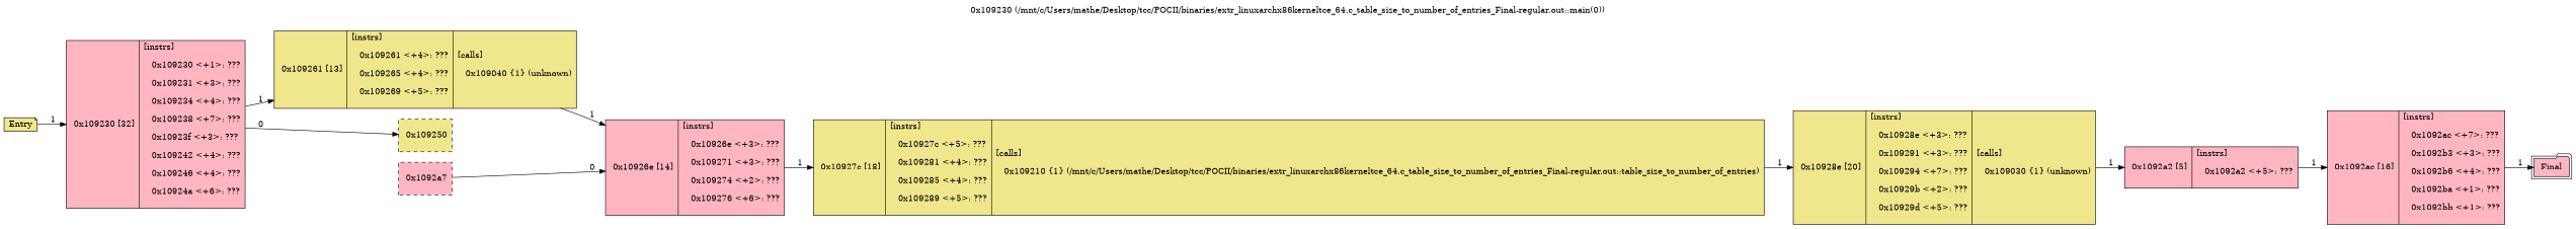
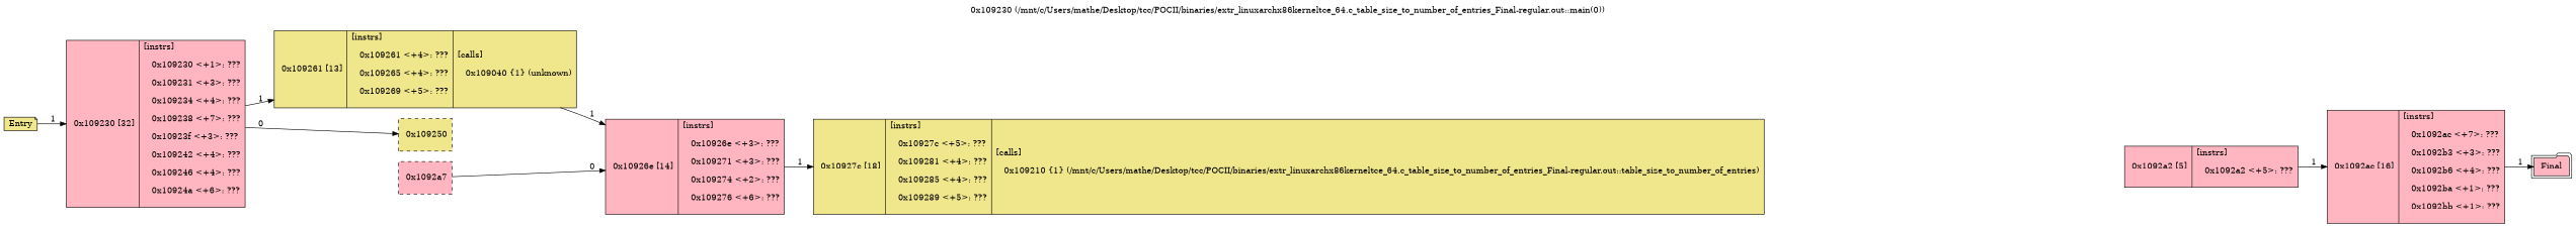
  digraph {
    label="0x109230 (/mnt/c/Users/mathe/Desktop/tcc/POCII/binaries/extr_linuxarchx86kerneltce_64.c_table_size_to_number_of_entries_Final-regular.out::main(0))"
    labelloc=t
    rankdir=LR
    node [fillcolor=lightpink shape=record style=filled]
    Entry [fillcolor=khaki height=0.3 shape=note width=0.3]
    n2 [label="{\n     0x109230 [32]\l\n     | [instrs]\l\n     &nbsp;&nbsp;0x109230 \<+1\>: ???\l\n     &nbsp;&nbsp;0x109231 \<+3\>: ???\l\n     &nbsp;&nbsp;0x109234 \<+4\>: ???\l\n     &nbsp;&nbsp;0x109238 \<+7\>: ???\l\n     &nbsp;&nbsp;0x10923f \<+3\>: ???\l\n     &nbsp;&nbsp;0x109242 \<+4\>: ???\l\n     &nbsp;&nbsp;0x109246 \<+4\>: ???\l\n     &nbsp;&nbsp;0x10924a \<+6\>: ???\l\n  }"]
    n3 [fillcolor=khaki label="{\n     0x109261 [13]\l\n     | [instrs]\l\n     &nbsp;&nbsp;0x109261 \<+4\>: ???\l\n     &nbsp;&nbsp;0x109265 \<+4\>: ???\l\n     &nbsp;&nbsp;0x109269 \<+5\>: ???\l\n     | [calls]\l\n     &nbsp;&nbsp;0x109040 \{1\} (unknown)\l\n  }"]
    n4 [fillcolor=khaki label="{\n     0x109250\l\n  }" style="dashed,filled"]
    n5 [label="{\n     0x10926e [14]\l\n     | [instrs]\l\n     &nbsp;&nbsp;0x10926e \<+3\>: ???\l\n     &nbsp;&nbsp;0x109271 \<+3\>: ???\l\n     &nbsp;&nbsp;0x109274 \<+2\>: ???\l\n     &nbsp;&nbsp;0x109276 \<+6\>: ???\l\n  }"]
    n6 [fillcolor=khaki label="{\n     0x10927c [18]\l\n     | [instrs]\l\n     &nbsp;&nbsp;0x10927c \<+5\>: ???\l\n     &nbsp;&nbsp;0x109281 \<+4\>: ???\l\n     &nbsp;&nbsp;0x109285 \<+4\>: ???\l\n     &nbsp;&nbsp;0x109289 \<+5\>: ???\l\n     | [calls]\l\n     &nbsp;&nbsp;0x109210 \{1\} (/mnt/c/Users/mathe/Desktop/tcc/POCII/binaries/extr_linuxarchx86kerneltce_64.c_table_size_to_number_of_entries_Final-regular.out::table_size_to_number_of_entries)\l\n  }"]
    n7 [label="{\n     0x1092a7\l\n  }" style="dashed,filled"]
-   n8 [fillcolor=khaki label="{\n     0x10928e [20]\l\n     | [instrs]\l\n     &nbsp;&nbsp;0x10928e \<+3\>: ???\l\n     &nbsp;&nbsp;0x109291 \<+3\>: ???\l\n     &nbsp;&nbsp;0x109294 \<+7\>: ???\l\n     &nbsp;&nbsp;0x10929b \<+2\>: ???\l\n     &nbsp;&nbsp;0x10929d \<+5\>: ???\l\n     | [calls]\l\n     &nbsp;&nbsp;0x109030 \{1\} (unknown)\l\n  }"]
    n9 [label="{\n     0x1092a2 [5]\l\n     | [instrs]\l\n     &nbsp;&nbsp;0x1092a2 \<+5\>: ???\l\n  }"]
    n10 [height=0.3 label=Final peripheries=2 shape=folder width=0.3]
    n11 [label="{\n     0x1092ac [16]\l\n     | [instrs]\l\n     &nbsp;&nbsp;0x1092ac \<+7\>: ???\l\n     &nbsp;&nbsp;0x1092b3 \<+3\>: ???\l\n     &nbsp;&nbsp;0x1092b6 \<+4\>: ???\l\n     &nbsp;&nbsp;0x1092ba \<+1\>: ???\l\n     &nbsp;&nbsp;0x1092bb \<+1\>: ???\l\n  }"]
    Entry -> n2 [label=" 1"]
    n2 -> n3 [label=" 1"]
    n2 -> n4 [label=" 0"]
    n3 -> n5 [label=" 1"]
    n5 -> n6 [label=" 1"]
-   n6 -> n8 [label=" 1"]
    n7 -> n5 [label=" 0"]
-   n8 -> n9 [label=" 1"]
    n9 -> n11 [label=" 1"]
    n11 -> n10 [label=" 1"]
  }
